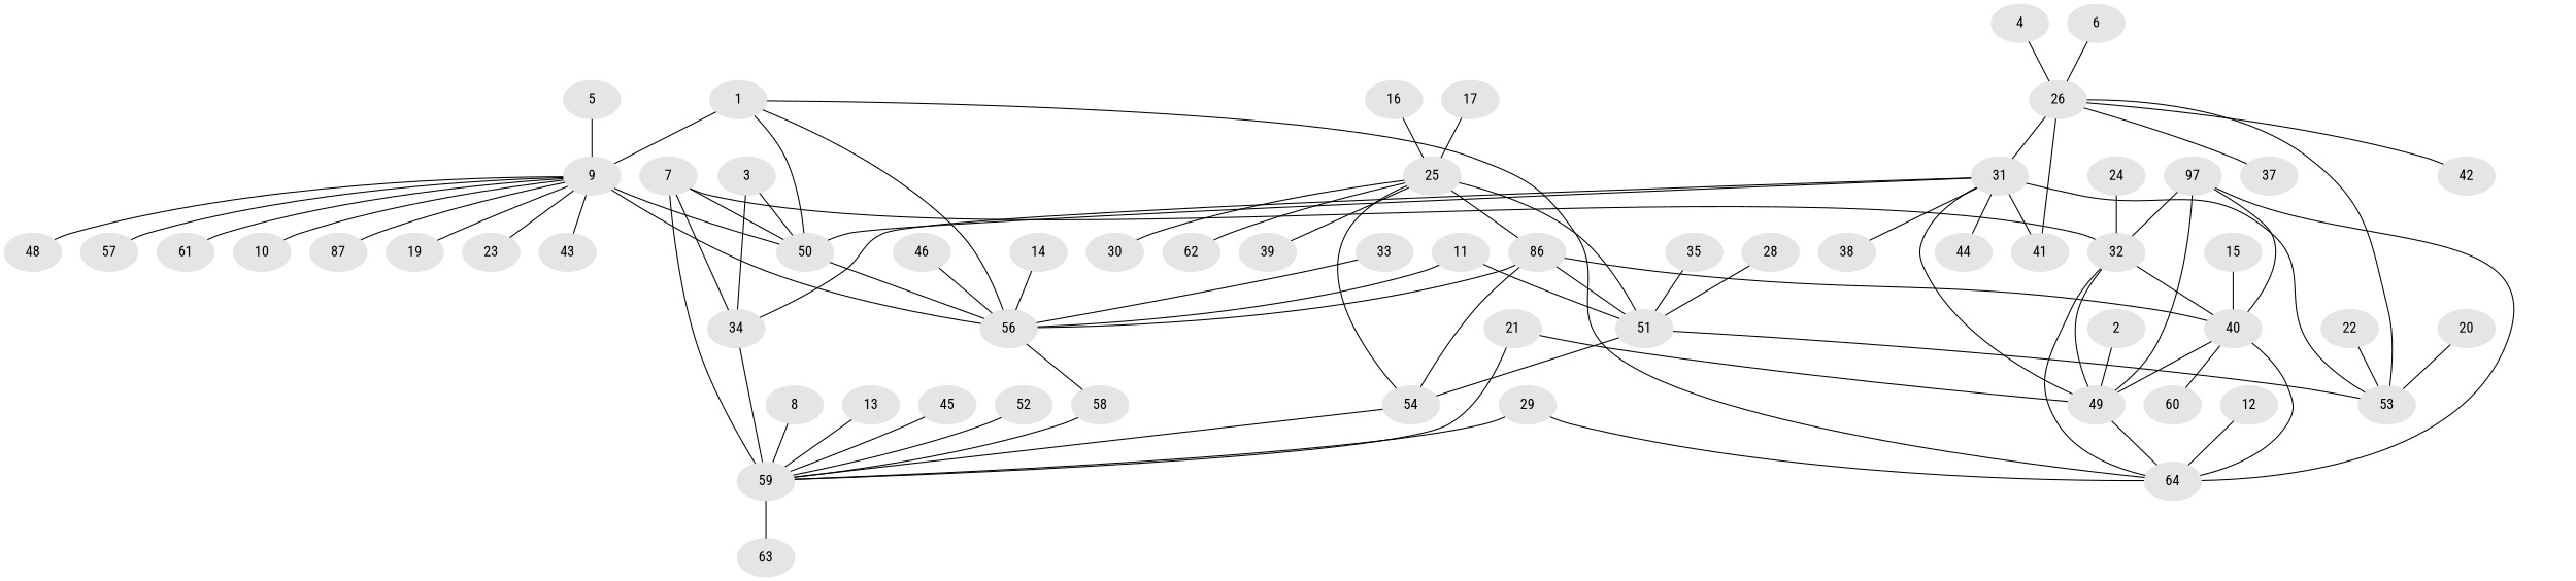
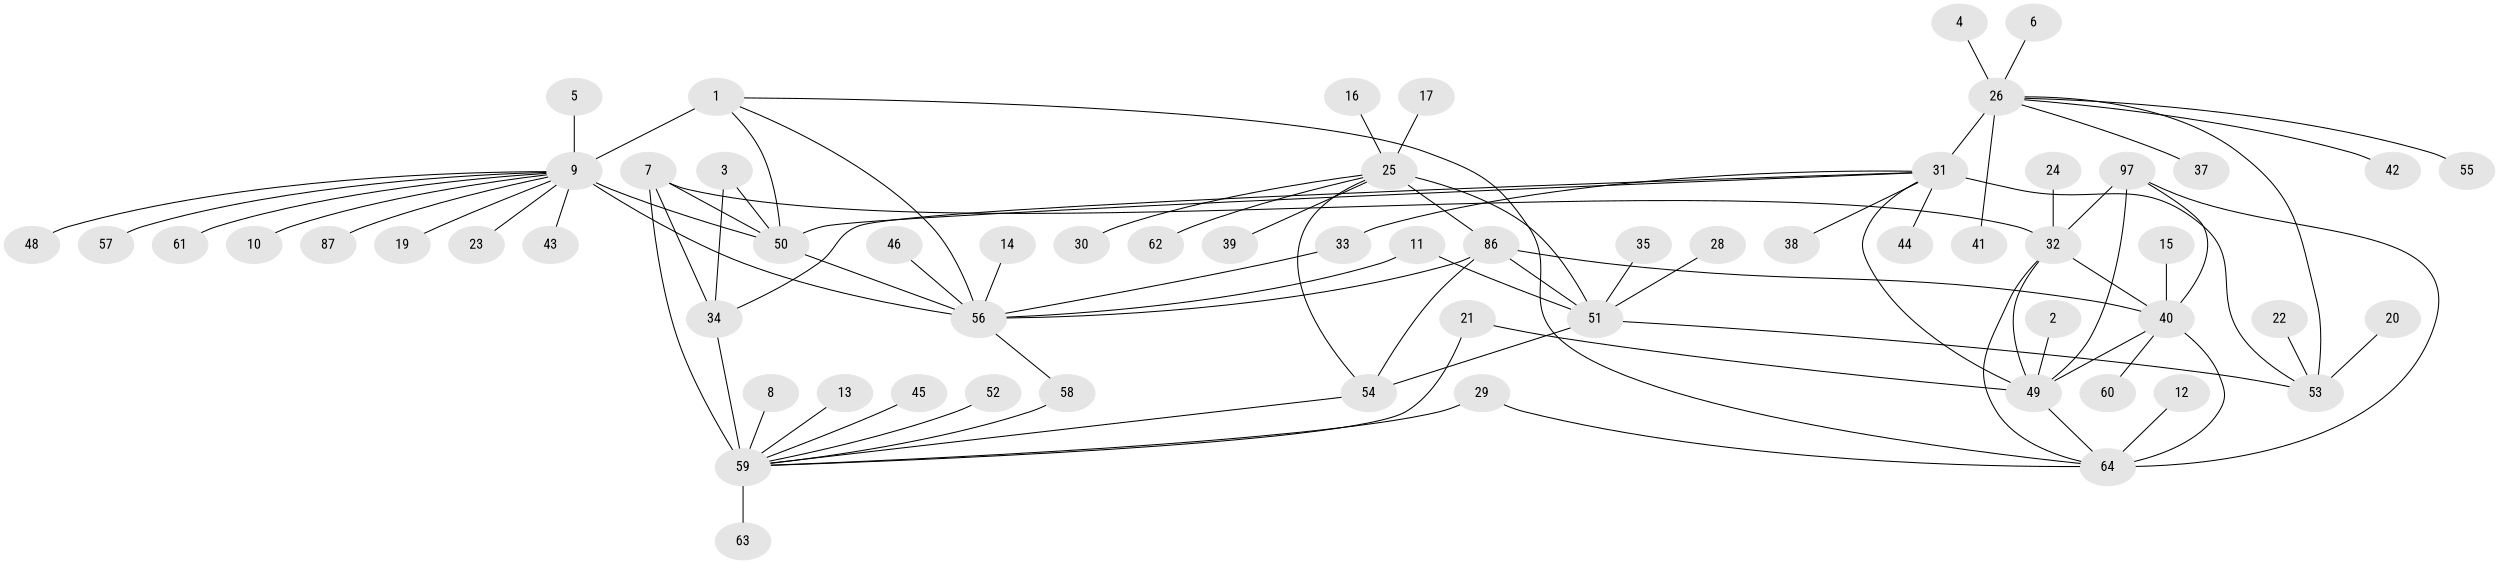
  graph {
    fontname="Roboto Condensed"
    node [color=gray90 fontname="Roboto Condensed" style=filled]
    edge [fontname="Roboto Condensed" weight=1.0]
    1
    9
    50
    56
    64
    10
    19
    23
    43
    n10 [label=87]
    48
    57
    61
    58
    2
    49
    3
    34
    59
    4
    26
    53
    31
    37
    41
    42
+   55
    5
    6
    7
    32
    40
    63
    8
    11
    51
    54
    12
    13
    14
    15
    60
    16
    25
    30
    n46 [label=86]
    39
    62
    17
    20
    21
    22
    24
    33
    38
    44
    n57 [label=97]
    28
    29
    35
    45
    46
    52
    1 -- 9 [weight=3.0]
    1 -- 50
    1 -- 56
    1 -- 64
    9 -- 50 [weight=3.0]
    9 -- 56 [weight=3.0]
    9 -- 10
    9 -- 19
    9 -- 23
    9 -- 43
    9 -- n10
    9 -- 48
    9 -- 57
    9 -- 61
    50 -- 56
    56 -- 58
    58 -- 59
    2 -- 49
    49 -- 64
    3 -- 50
    3 -- 34
    34 -- 59 [weight=4.0]
    59 -- 63
    4 -- 26
    26 -- 53 [weight=3.0]
    26 -- 31 [weight=6.0]
    26 -- 37
    26 -- 41
    26 -- 42
+   26 -- 55
    31 -- 50
    31 -- 49
    31 -- 34 [weight=2.0]
    31 -- 53 [weight=2.0]
-   31 -- 41
+   31 -- 33
    31 -- 38
    31 -- 44
    5 -- 9
    6 -- 26
    7 -- 50
    7 -- 34
    7 -- 59 [weight=4.0]
    7 -- 32
    32 -- 64
    32 -- 49
    32 -- 40
    40 -- 64
    40 -- 49
    40 -- 60
    8 -- 59
    11 -- 56
    11 -- 51
    51 -- 53
    51 -- 54 [weight=3.0]
    54 -- 59
    12 -- 64
    13 -- 59
    14 -- 56
    15 -- 40
    16 -- 25
    25 -- 51 [weight=3.0]
    25 -- 54
    25 -- 30
    25 -- n46
    25 -- 39
    25 -- 62
    n46 -- 56 [weight=2.0]
    n46 -- 40 [weight=3.0]
    n46 -- 51 [weight=3.0]
    n46 -- 54
    17 -- 25
    20 -- 53
    21 -- 49
    21 -- 59
    22 -- 53
    24 -- 32
    33 -- 56
    n57 -- 64 [weight=2.0]
    n57 -- 49 [weight=2.0]
    n57 -- 32 [weight=2.0]
    n57 -- 40 [weight=2.0]
    28 -- 51
    29 -- 64
    29 -- 59
    35 -- 51
    45 -- 59
    46 -- 56
    52 -- 59
  }
